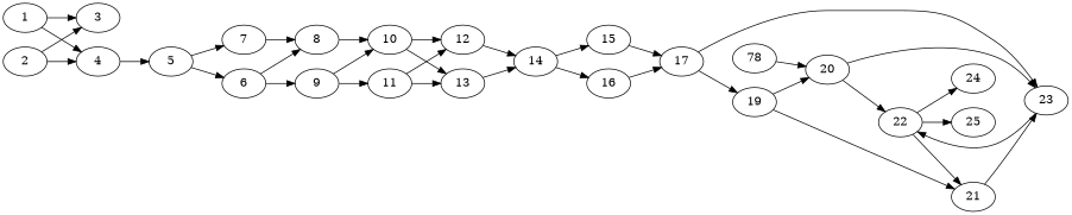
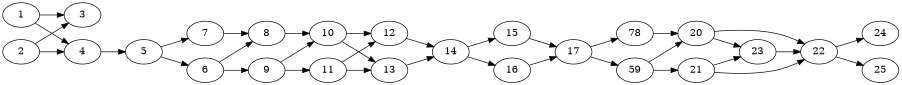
  digraph {
    rankdir=LR
    node [alpha=0.09]
    1 [alpha=0.02 expect_size=48064512]
    3 [alpha=0.03 expect_size=14764032]
    4 [expect_size=18106368]
    5 [alpha=0.10 expect_size=17134592]
    6 [alpha=0.20 expect_size=51709952]
    7 [alpha=0.15 expect_size=41379840]
    2 [alpha=0.11 expect_size=50795520]
    8 [alpha=0.06 expect_size=31468544]
    9 [alpha=0.15 expect_size=34796544]
    10 [alpha=0.15 expect_size=30233600]
    11 [alpha=0.12 expect_size=21852160]
    12 [alpha=0.14 expect_size=25563136]
    13 [expect_size=50743296]
    14 [alpha=0.05 expect_size=10927104]
    15 [alpha=0.10 expect_size=33161216]
    16 [alpha=0.13 expect_size=8760320]
    17 [alpha=0.20 expect_size=8125440]
    n18 [alpha=0.19 expect_size=42583040 label=78]
-   19 [expect_size=10583040]
+   19 [expect_size=10583040 label=59]
    20 [alpha=0.14 expect_size=46252032]
    21 [alpha=0.18 expect_size=34056192]
    22 [alpha=0.01 expect_size=14548992]
    23 [alpha=0.08 expect_size=48352256]
    24 [alpha=0.00 expect_size=22569984]
    25 [alpha=0.18 expect_size=35230720]
    1 -> 3
    1 -> 4
    4 -> 5
    5 -> 6
    5 -> 7
    6 -> 8
    6 -> 9
    7 -> 8
    2 -> 3
    2 -> 4
    8 -> 10
    9 -> 10
    9 -> 11
    10 -> 12
    10 -> 13
    11 -> 12
    11 -> 13
    12 -> 14
    13 -> 14
    14 -> 15
    14 -> 16
    15 -> 17
    16 -> 17
-   17 -> 23
+   17 -> n18
    17 -> 19
    n18 -> 20
    19 -> 20
    19 -> 21
    20 -> 22
    20 -> 23
-   22 -> 21
+   21 -> 22
    21 -> 23
    22 -> 24
    22 -> 25
    23 -> 22
  }
